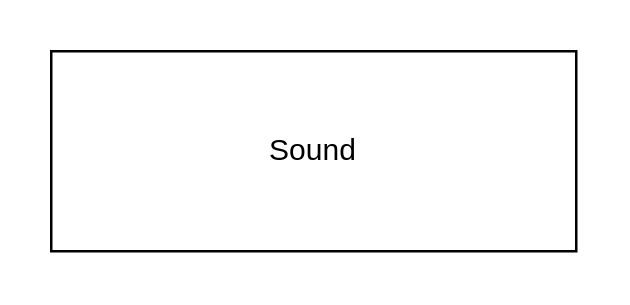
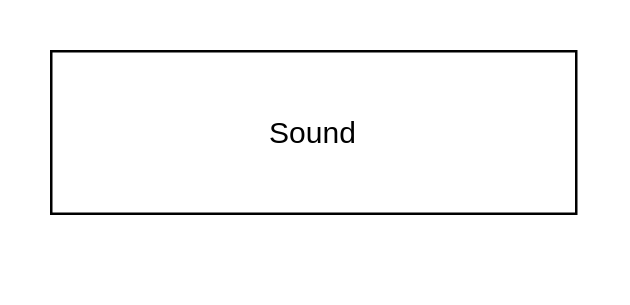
  <mxCell id="0" />
  <mxCell id="1" parent="0" />
- <mxCell id="2" value="Sound" style="rounded=0;whiteSpace=wrap;html=1;" vertex="1" parent="1"><mxGeometry x="20" y="20" width="210" height="80" as="geometry" /></mxCell>
+ <mxCell id="2" value="Sound" style="rounded=0;whiteSpace=wrap;html=1;" vertex="1" parent="1"><mxGeometry x="20" y="20" width="210" height="65" as="geometry" /></mxCell>
